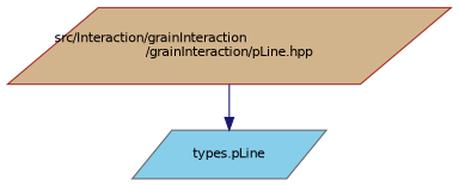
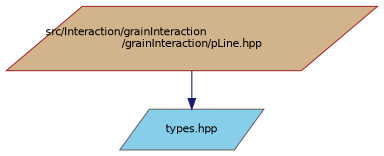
  digraph {
    node [fontname=Helvetica fontsize=10 shape=parallelogram style=filled]
    n1 [color=brown fillcolor=tan fontcolor=black height=0.2 label="src/Interaction/grainInteraction\l/grainInteraction/pLine.hpp" width=0.4]
-   n2 [color=gray40 fillcolor=skyblue height=0.2 label="types.pLine" width=0.4]
+   n2 [color=gray40 fillcolor=skyblue height=0.2 label="types.hpp" width=0.4]
    n1 -> n2 [color=midnightblue fontname=Helvetica fontsize=10 labelfontname=Helvetica labelfontsize=10 style=solid]
  }
